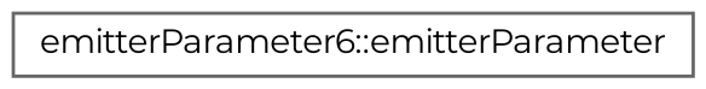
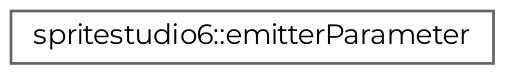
  digraph {
    rankdir=LR
    fontname=Montserrat
-   n1 [color=grey40 fillcolor=white fontname=Montserrat fontsize=10 height=0.2 label="emitterParameter6::emitterParameter" shape=box style=filled width=0.4]
+   n1 [color=grey40 fillcolor=white fontname=Montserrat fontsize=10 height=0.2 label="spritestudio6::emitterParameter" shape=box style=filled width=0.4]
  }
